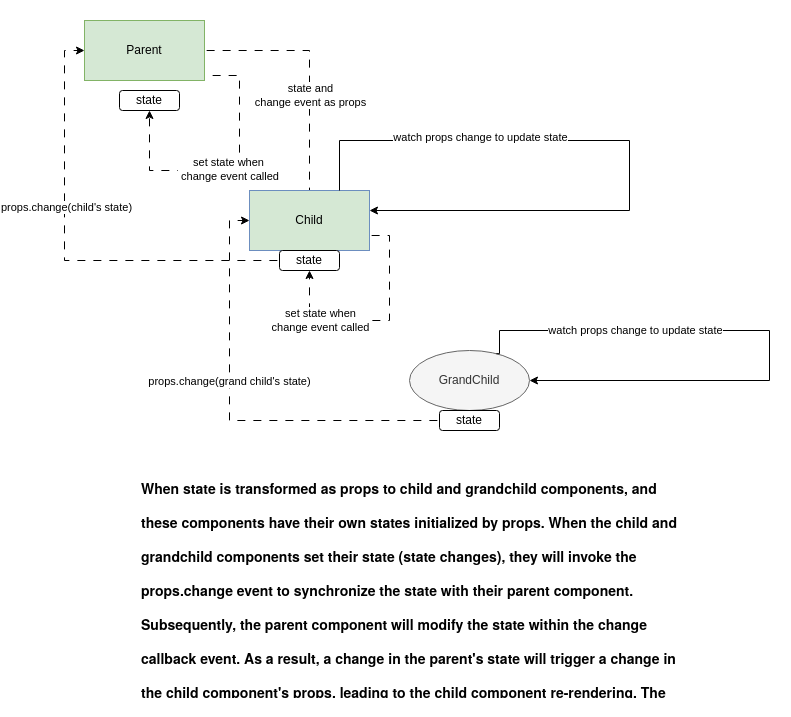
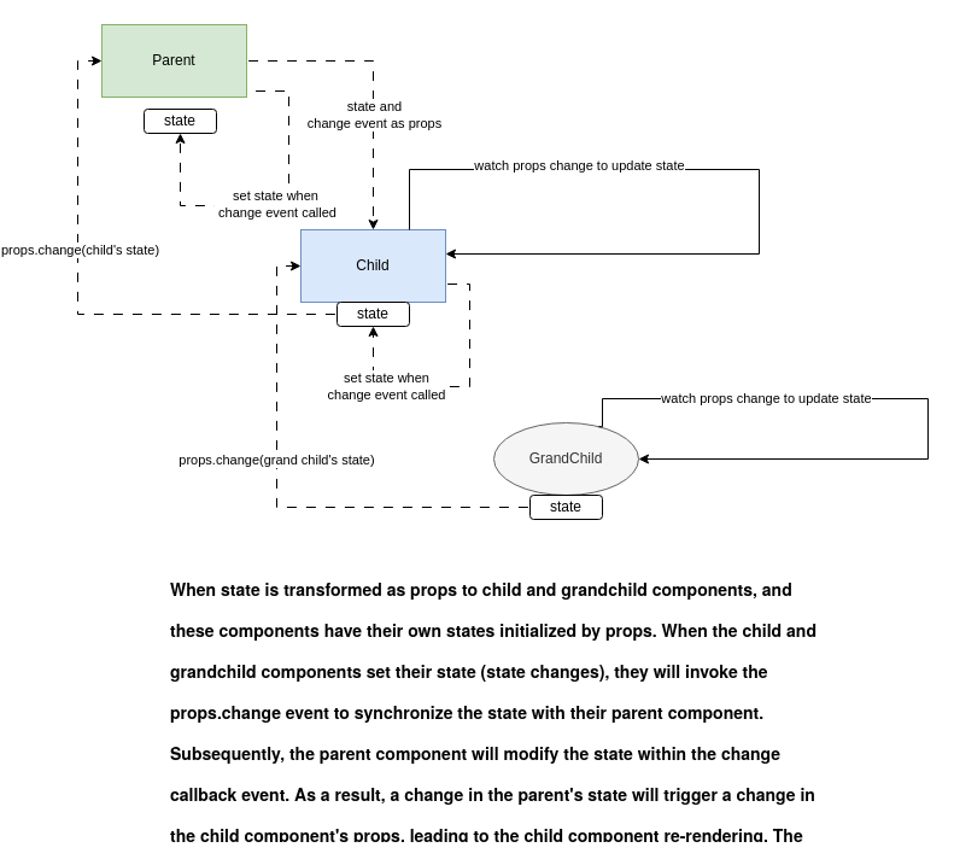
  <mxCell id="0" />
  <mxCell id="1" parent="0" />
- <mxCell id="2" style="edgeStyle=orthogonalEdgeStyle;rounded=0;orthogonalLoop=1;jettySize=auto;html=1;entryX=0.5;entryY=0;entryDx=0;entryDy=0;flowAnimation=1;endArrow=none;" edge="1" parent="1" source="6" target="9"><mxGeometry relative="1" as="geometry" /></mxCell>
+ <mxCell id="2" style="edgeStyle=orthogonalEdgeStyle;rounded=0;orthogonalLoop=1;jettySize=auto;html=1;entryX=0.5;entryY=0;entryDx=0;entryDy=0;flowAnimation=1;" edge="1" parent="1" source="6" target="9"><mxGeometry relative="1" as="geometry" /></mxCell>
  <mxCell id="3" value="state and &lt;br&gt;change event as props" style="edgeLabel;html=1;align=center;verticalAlign=middle;resizable=0;points=[];" vertex="1" connectable="0" parent="2"><mxGeometry x="0.174" y="1" relative="1" as="geometry"><mxPoint x="-1" y="5" as="offset" /></mxGeometry></mxCell>
  <mxCell id="4" style="edgeStyle=orthogonalEdgeStyle;rounded=0;orthogonalLoop=1;jettySize=auto;html=1;exitX=1;exitY=0.75;exitDx=0;exitDy=0;entryX=0.5;entryY=1;entryDx=0;entryDy=0;flowAnimation=1;" edge="1" parent="1" source="6" target="11"><mxGeometry relative="1" as="geometry"><Array as="points"><mxPoint x="175" y="75" /><mxPoint x="175" y="170" /><mxPoint x="85" y="170" /></Array></mxGeometry></mxCell>
  <mxCell id="5" value="set state when&lt;br&gt;&amp;nbsp;change event called" style="edgeLabel;html=1;align=center;verticalAlign=middle;resizable=0;points=[];" vertex="1" connectable="0" parent="4"><mxGeometry x="0.047" y="-2" relative="1" as="geometry"><mxPoint as="offset" /></mxGeometry></mxCell>
  <mxCell id="6" value="Parent" style="rounded=0;whiteSpace=wrap;html=1;fillColor=#d5e8d4;strokeColor=#82b366;" vertex="1" parent="1"><mxGeometry x="20" y="20" width="120" height="60" as="geometry" /></mxCell>
  <mxCell id="7" style="edgeStyle=orthogonalEdgeStyle;rounded=0;orthogonalLoop=1;jettySize=auto;html=1;exitX=1;exitY=0.75;exitDx=0;exitDy=0;entryX=0.5;entryY=1;entryDx=0;entryDy=0;flowAnimation=1;" edge="1" parent="1" source="9" target="14"><mxGeometry relative="1" as="geometry"><Array as="points"><mxPoint x="325" y="235" /><mxPoint x="325" y="320" /><mxPoint x="245" y="320" /></Array></mxGeometry></mxCell>
  <mxCell id="8" value="set state when&lt;br&gt;change event called" style="edgeLabel;html=1;align=center;verticalAlign=middle;resizable=0;points=[];" vertex="1" connectable="0" parent="7"><mxGeometry x="0.208" y="-1" relative="1" as="geometry"><mxPoint x="-33" as="offset" /></mxGeometry></mxCell>
- <mxCell id="9" value="Child" style="rounded=0;whiteSpace=wrap;html=1;fillColor=#d5e8d4;strokeColor=#6c8ebf;" vertex="1" parent="1"><mxGeometry x="185" y="190" width="120" height="60" as="geometry" /></mxCell>
+ <mxCell id="9" value="Child" style="rounded=0;whiteSpace=wrap;html=1;fillColor=#dae8fc;strokeColor=#6c8ebf;" vertex="1" parent="1"><mxGeometry x="185" y="190" width="120" height="60" as="geometry" /></mxCell>
  <mxCell id="10" value="GrandChild" style="ellipse;whiteSpace=wrap;html=1;fillColor=#f5f5f5;fontColor=#333333;strokeColor=#666666;" vertex="1" parent="1"><mxGeometry x="345" y="350" width="120" height="60" as="geometry" /></mxCell>
  <mxCell id="11" value="state" style="rounded=1;whiteSpace=wrap;html=1;" vertex="1" parent="1"><mxGeometry x="55" y="90" width="60" height="20" as="geometry" /></mxCell>
  <mxCell id="12" style="edgeStyle=orthogonalEdgeStyle;rounded=0;orthogonalLoop=1;jettySize=auto;html=1;entryX=0;entryY=0.5;entryDx=0;entryDy=0;flowAnimation=1;" edge="1" parent="1" source="14" target="6"><mxGeometry relative="1" as="geometry" /></mxCell>
  <mxCell id="13" value="props.change(child's state)" style="edgeLabel;html=1;align=center;verticalAlign=middle;resizable=0;points=[];" vertex="1" connectable="0" parent="12"><mxGeometry x="0.153" y="-1" relative="1" as="geometry"><mxPoint y="-12" as="offset" /></mxGeometry></mxCell>
  <mxCell id="14" value="state" style="rounded=1;whiteSpace=wrap;html=1;" vertex="1" parent="1"><mxGeometry x="215" y="250" width="60" height="20" as="geometry" /></mxCell>
  <mxCell id="15" style="edgeStyle=orthogonalEdgeStyle;rounded=0;orthogonalLoop=1;jettySize=auto;html=1;entryX=0;entryY=0.5;entryDx=0;entryDy=0;flowAnimation=1;" edge="1" parent="1" source="17" target="9"><mxGeometry relative="1" as="geometry" /></mxCell>
  <mxCell id="16" value="props.change(grand child's state)" style="edgeLabel;html=1;align=center;verticalAlign=middle;resizable=0;points=[];" vertex="1" connectable="0" parent="15"><mxGeometry x="0.098" y="1" relative="1" as="geometry"><mxPoint y="-14" as="offset" /></mxGeometry></mxCell>
  <mxCell id="17" value="state" style="rounded=1;whiteSpace=wrap;html=1;" vertex="1" parent="1"><mxGeometry x="375" y="410" width="60" height="20" as="geometry" /></mxCell>
  <mxCell id="18" style="edgeStyle=orthogonalEdgeStyle;rounded=0;orthogonalLoop=1;jettySize=auto;html=1;" edge="1" parent="1"><mxGeometry relative="1" as="geometry"><mxPoint x="275" y="190" as="sourcePoint" /><mxPoint x="305" y="210" as="targetPoint" /><Array as="points"><mxPoint x="275" y="140" /><mxPoint x="565" y="140" /><mxPoint x="565" y="210" /></Array></mxGeometry></mxCell>
  <mxCell id="19" value="watch props change to update state" style="edgeLabel;html=1;align=center;verticalAlign=middle;resizable=0;points=[];" vertex="1" connectable="0" parent="18"><mxGeometry x="-0.38" y="4" relative="1" as="geometry"><mxPoint x="-18" as="offset" /></mxGeometry></mxCell>
  <mxCell id="20" style="edgeStyle=orthogonalEdgeStyle;rounded=0;orthogonalLoop=1;jettySize=auto;html=1;exitX=0.75;exitY=0;exitDx=0;exitDy=0;entryX=1;entryY=0.5;entryDx=0;entryDy=0;shadow=0;" edge="1" parent="1" source="10" target="10"><mxGeometry relative="1" as="geometry"><Array as="points"><mxPoint x="435" y="330" /><mxPoint x="705" y="330" /><mxPoint x="705" y="380" /></Array></mxGeometry></mxCell>
  <mxCell id="21" value="watch props change to update state" style="edgeLabel;html=1;align=center;verticalAlign=middle;resizable=0;points=[];" vertex="1" connectable="0" parent="20"><mxGeometry x="-0.486" y="1" relative="1" as="geometry"><mxPoint x="11" as="offset" /></mxGeometry></mxCell>
  <mxCell id="22" value="&lt;h1 style=&quot;margin-top: 0px;&quot;&gt;&lt;p style=&quot;margin: 0px; font-variant-numeric: normal; font-variant-east-asian: normal; font-variant-alternates: normal; font-size-adjust: none; font-kerning: auto; font-optical-sizing: auto; font-feature-settings: normal; font-variation-settings: normal; font-variant-position: normal; font-stretch: normal; line-height: normal; font-family: &amp;quot;Helvetica Neue&amp;quot;;&quot; class=&quot;p1&quot;&gt;&lt;font style=&quot;font-size: 14px;&quot;&gt;When state is transformed as props to child and grandchild components, and these components have their own states initialized by props. When the child and grandchild components set their state (state changes), they will invoke the props.change event to synchronize the state with their parent component. Subsequently, the parent component will modify the state within the change callback event. As a result, a change in the parent's state will trigger a change in the child component's props, leading to the child component re-rendering. The same situation applies to the grandchild component as well.&lt;/font&gt;&lt;/p&gt;&lt;/h1&gt;" style="text;html=1;whiteSpace=wrap;overflow=hidden;rounded=0;" vertex="1" parent="1"><mxGeometry x="75" y="460" width="550" height="235" as="geometry" /></mxCell>
